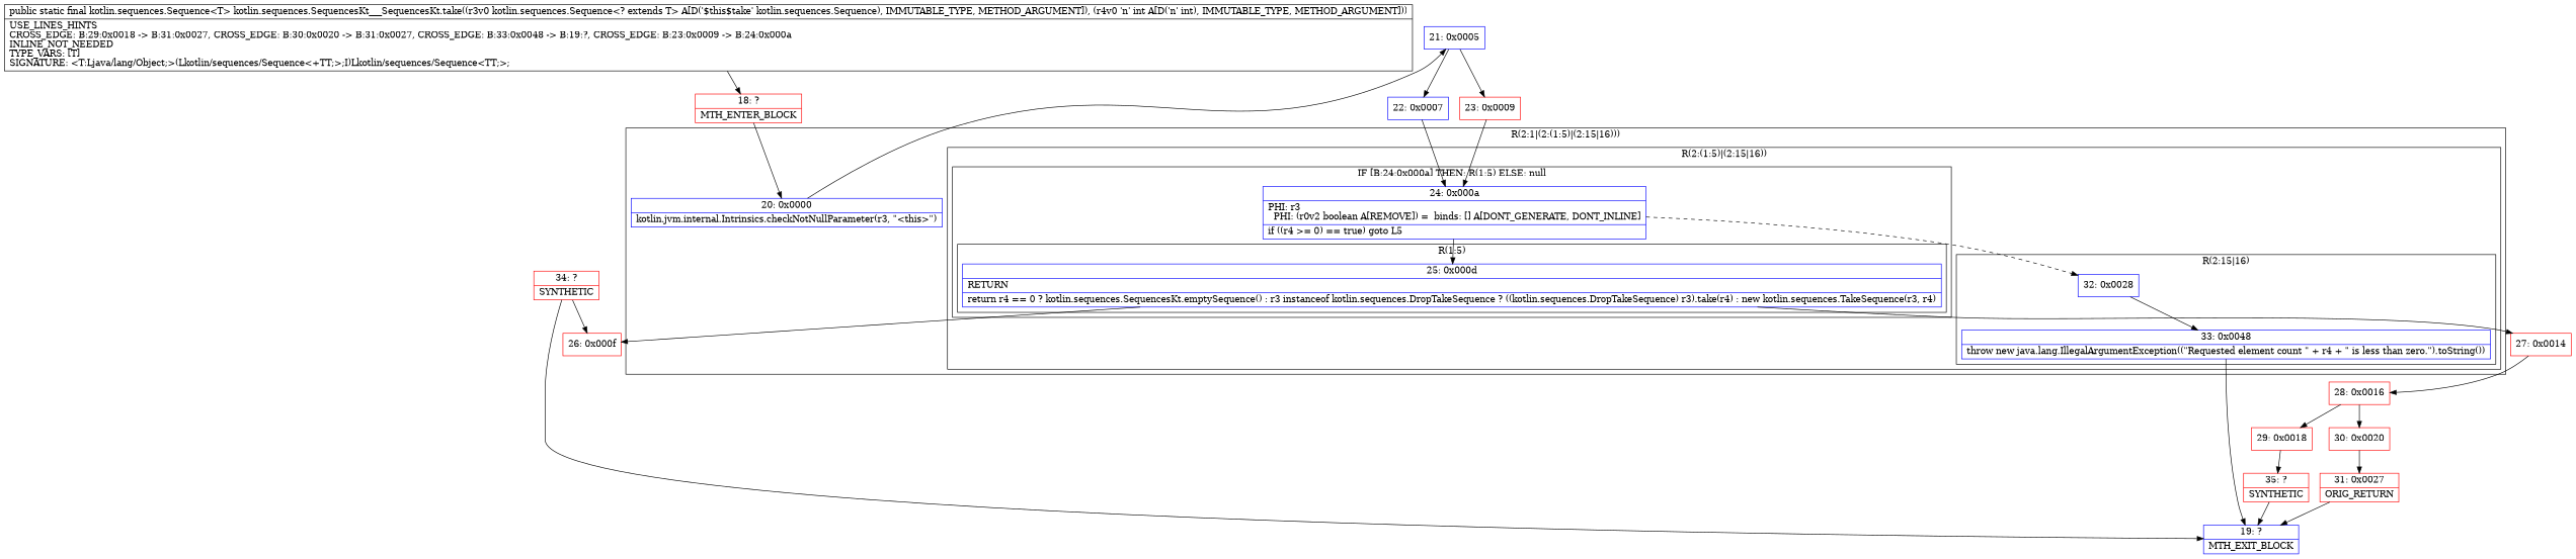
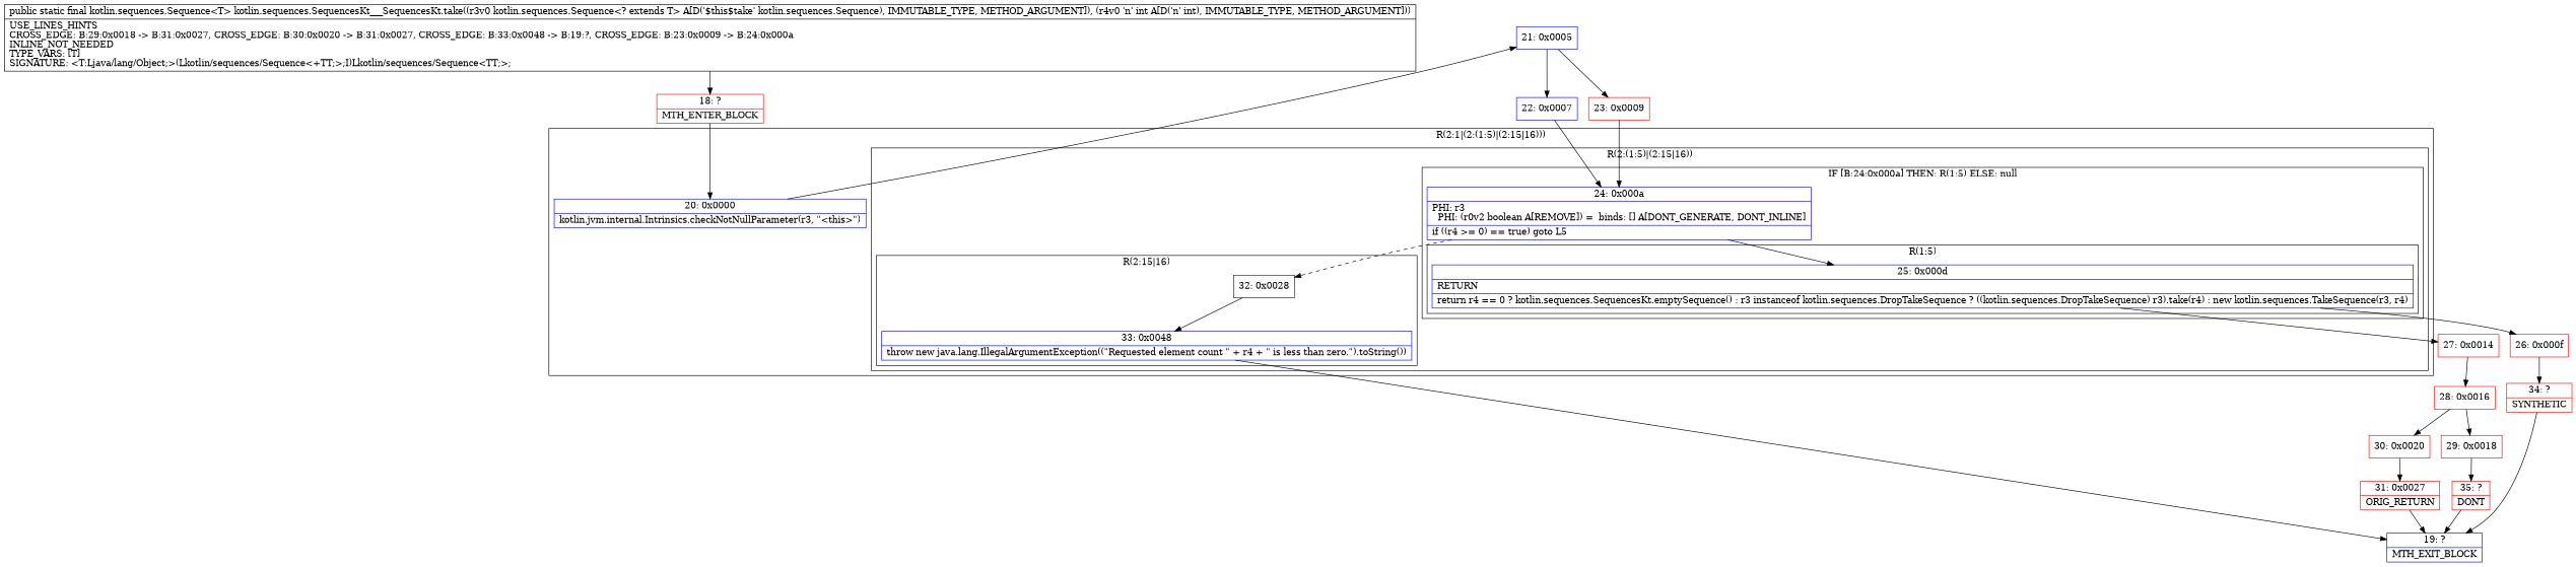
  digraph {
    node [color=red shape=record]
    n1 [color=blue label="{25\:\ 0x000d|RETURN\l|return r4 == 0 ? kotlin.sequences.SequencesKt.emptySequence() : r3 instanceof kotlin.sequences.DropTakeSequence ? ((kotlin.sequences.DropTakeSequence) r3).take(r4) : new kotlin.sequences.TakeSequence(r3, r4)\l}"]
    n2 [color=blue label="{24\:\ 0x000a|PHI: r3 \l  PHI: (r0v2 boolean A[REMOVE]) =  binds: [] A[DONT_GENERATE, DONT_INLINE]\l|if ((r4 \>= 0) == true) goto L5\l}"]
    n3 [color=blue label="{32\:\ 0x0028}"]
    n4 [color=blue label="{33\:\ 0x0048|throw new java.lang.IllegalArgumentException((\"Requested element count \" + r4 + \" is less than zero.\").toString())\l}"]
    n5 [color=blue label="{20\:\ 0x0000|kotlin.jvm.internal.Intrinsics.checkNotNullParameter(r3, \"\<this\>\")\l}"]
    n6 [label="{26\:\ 0x000f}"]
    n7 [label="{27\:\ 0x0014}"]
    n8 [color=blue label="{19\:\ ?|MTH_EXIT_BLOCK\l}"]
    n9 [color=blue label="{21\:\ 0x0005}"]
    n10 [color=blue label="{22\:\ 0x0007}"]
    n11 [label="{23\:\ 0x0009}"]
    n12 [label="{34\:\ ?|SYNTHETIC\l}"]
    n13 [label="{28\:\ 0x0016}"]
    n14 [label="{18\:\ ?|MTH_ENTER_BLOCK\l}"]
    n15 [label="{29\:\ 0x0018}"]
    n16 [label="{30\:\ 0x0020}"]
-   n17 [label="{35\:\ ?|SYNTHETIC\l}"]
+   n17 [label="{35\:\ ?|DONT\l}"]
    n18 [label="{31\:\ 0x0027|ORIG_RETURN\l}"]
    n19 [label="{public static final kotlin.sequences.Sequence\<T\> kotlin.sequences.SequencesKt___SequencesKt.take((r3v0 kotlin.sequences.Sequence\<? extends T\> A[D('$this$take' kotlin.sequences.Sequence), IMMUTABLE_TYPE, METHOD_ARGUMENT]), (r4v0 'n' int A[D('n' int), IMMUTABLE_TYPE, METHOD_ARGUMENT]))  | USE_LINES_HINTS\lCROSS_EDGE: B:29:0x0018 \-\> B:31:0x0027, CROSS_EDGE: B:30:0x0020 \-\> B:31:0x0027, CROSS_EDGE: B:33:0x0048 \-\> B:19:?, CROSS_EDGE: B:23:0x0009 \-\> B:24:0x000a\lINLINE_NOT_NEEDED\lTYPE_VARS: [T]\lSIGNATURE: \<T:Ljava\/lang\/Object;\>(Lkotlin\/sequences\/Sequence\<+TT;\>;I)Lkotlin\/sequences\/Sequence\<TT;\>;\l}" color=""]
    subgraph cluster_1 {
      label="R(2:1|(2:(1:5)|(2:15|16)))"
      n5
      subgraph cluster_2 {
        label="R(2:(1:5)|(2:15|16))"
        subgraph cluster_3 {
          label="IF [B:24:0x000a] THEN: R(1:5) ELSE: null"
          n2
          subgraph cluster_4 {
            label="R(1:5)"
            n1
          }
        }
        subgraph cluster_5 {
          label="R(2:15|16)"
          n3
          n4
        }
      }
    }
    n1 -> n6
    n1 -> n7
    n2 -> n1
    n2 -> n3 [style=dashed]
    n3 -> n4
    n4 -> n8
    n5 -> n9
-   n12 -> n6
+   n6 -> n12
    n7 -> n13
    n9 -> n10
    n9 -> n11
    n10 -> n2
    n11 -> n2
    n12 -> n8
    n13 -> n15
    n13 -> n16
    n14 -> n5
    n15 -> n17
    n16 -> n18
    n17 -> n8
    n18 -> n8
    n19 -> n14
  }
